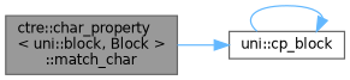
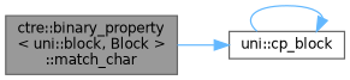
  digraph {
    rankdir=LR
    node [fontname=Helvetica fontsize=10 shape=box style=filled]
    edge [color=steelblue1 fontname=Helvetica fontsize=10 labelfontname=Helvetica labelfontsize=10 style=solid]
-   n1 [color=gray40 fillcolor=grey60 fontcolor=black height=0.2 label="ctre::char_property\l\< uni::block, Block \>\l::match_char" width=0.4]
+   n1 [color=gray40 fillcolor=grey60 fontcolor=black height=0.2 label="ctre::binary_property\l\< uni::block, Block \>\l::match_char" width=0.4]
    n2 [color=grey40 fillcolor=white height=0.2 label="uni::cp_block" width=0.4]
    n1 -> n2
    n2 -> n2
  }
